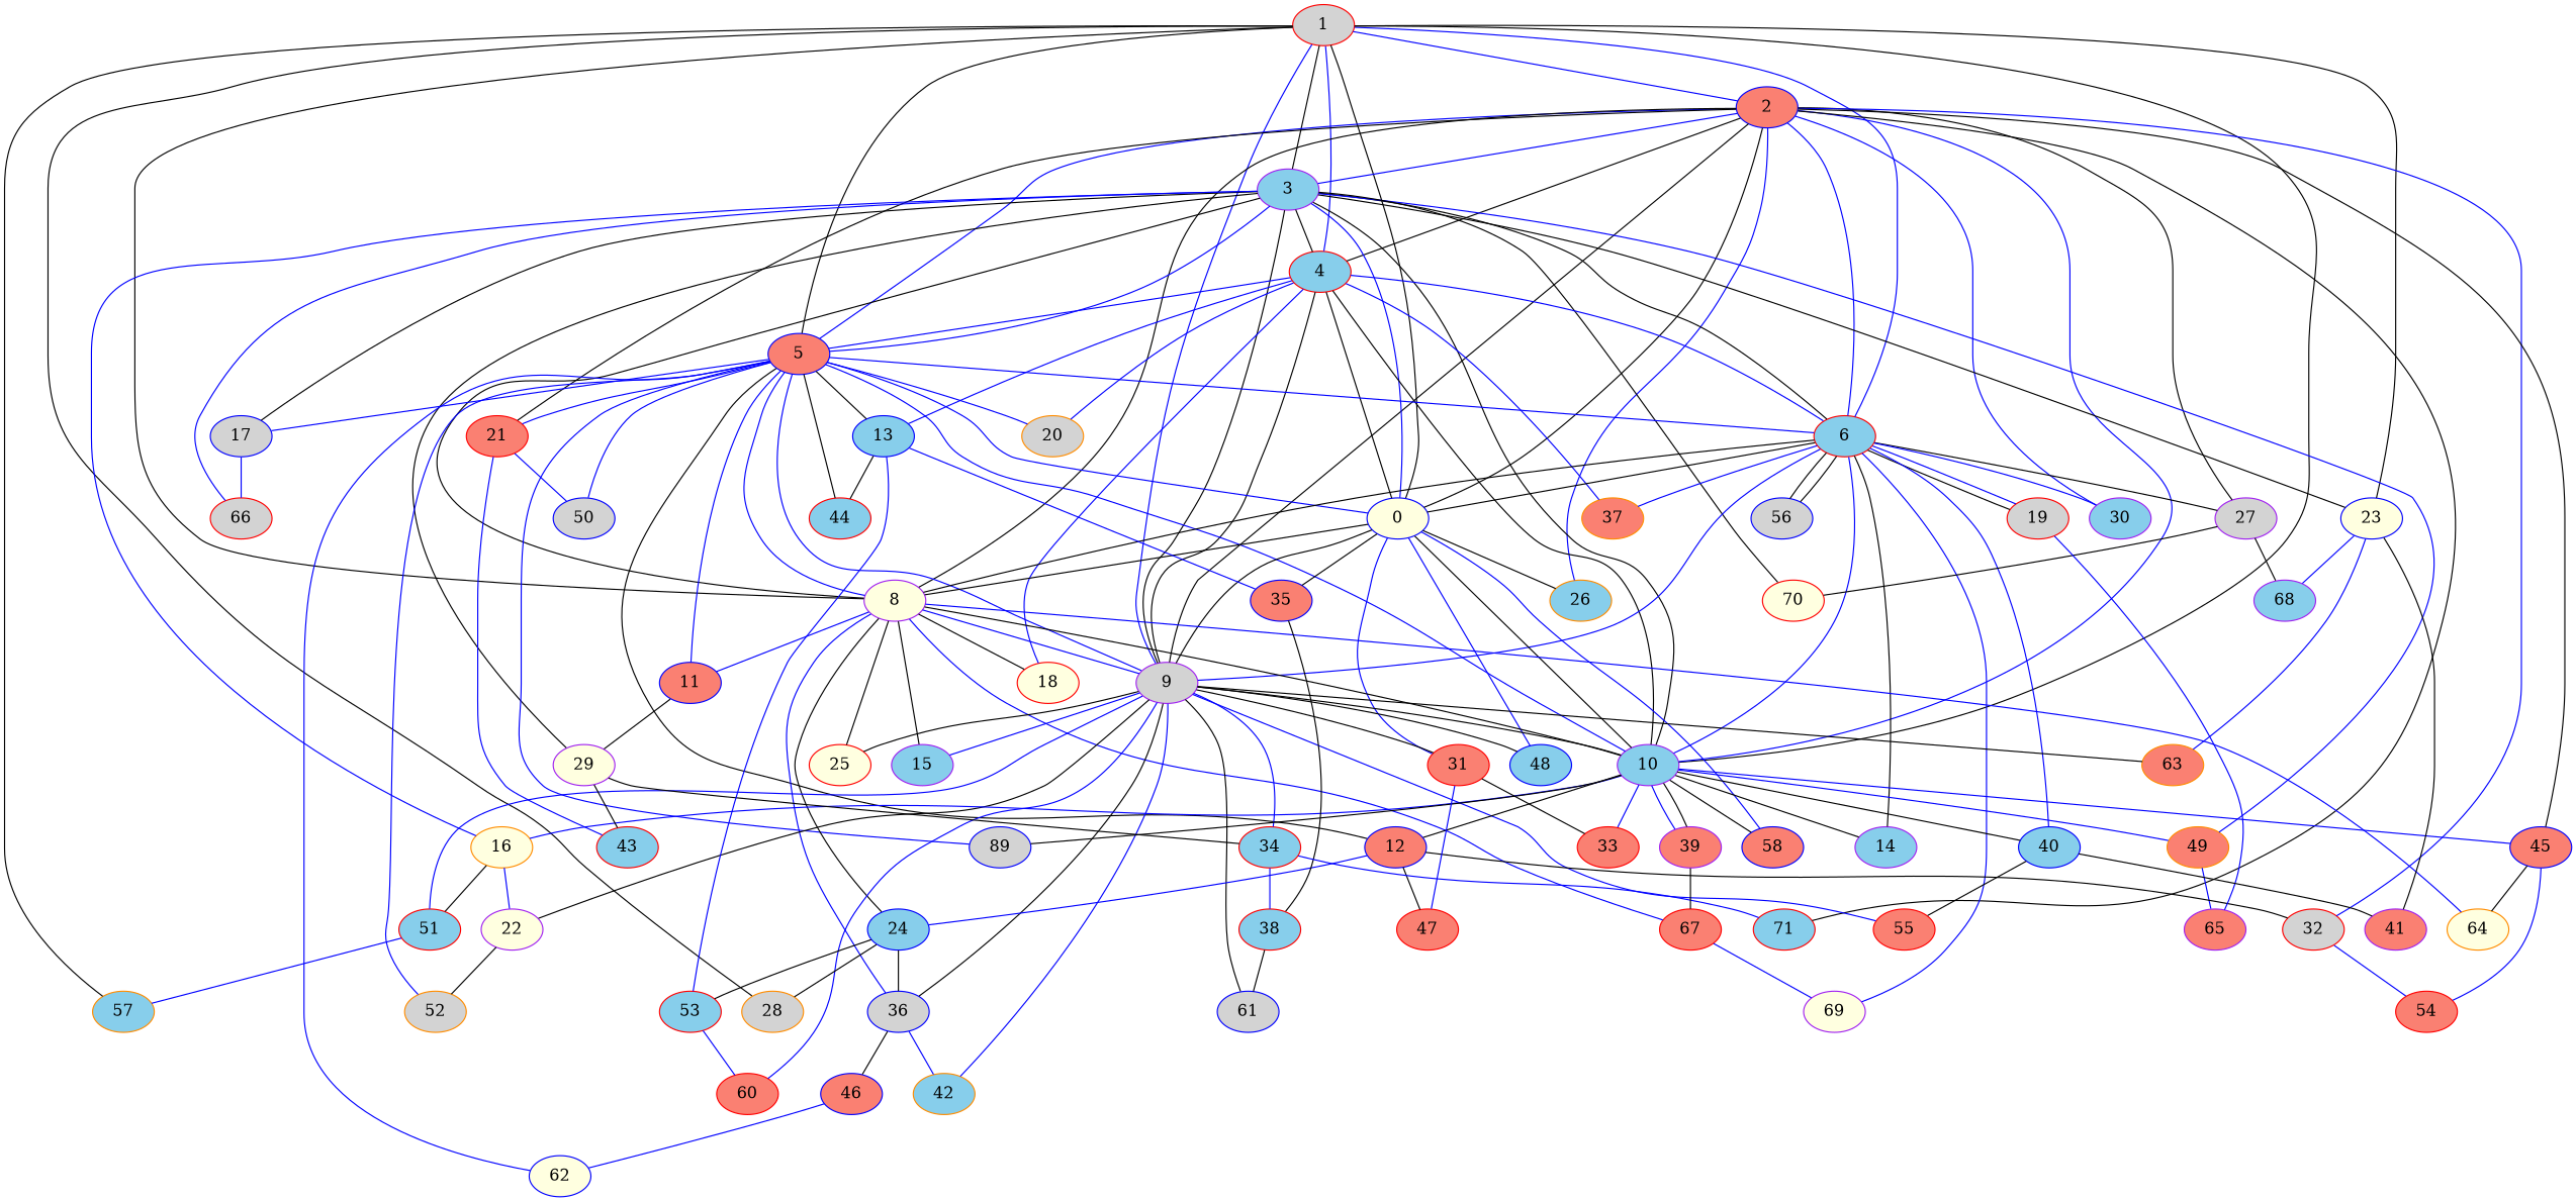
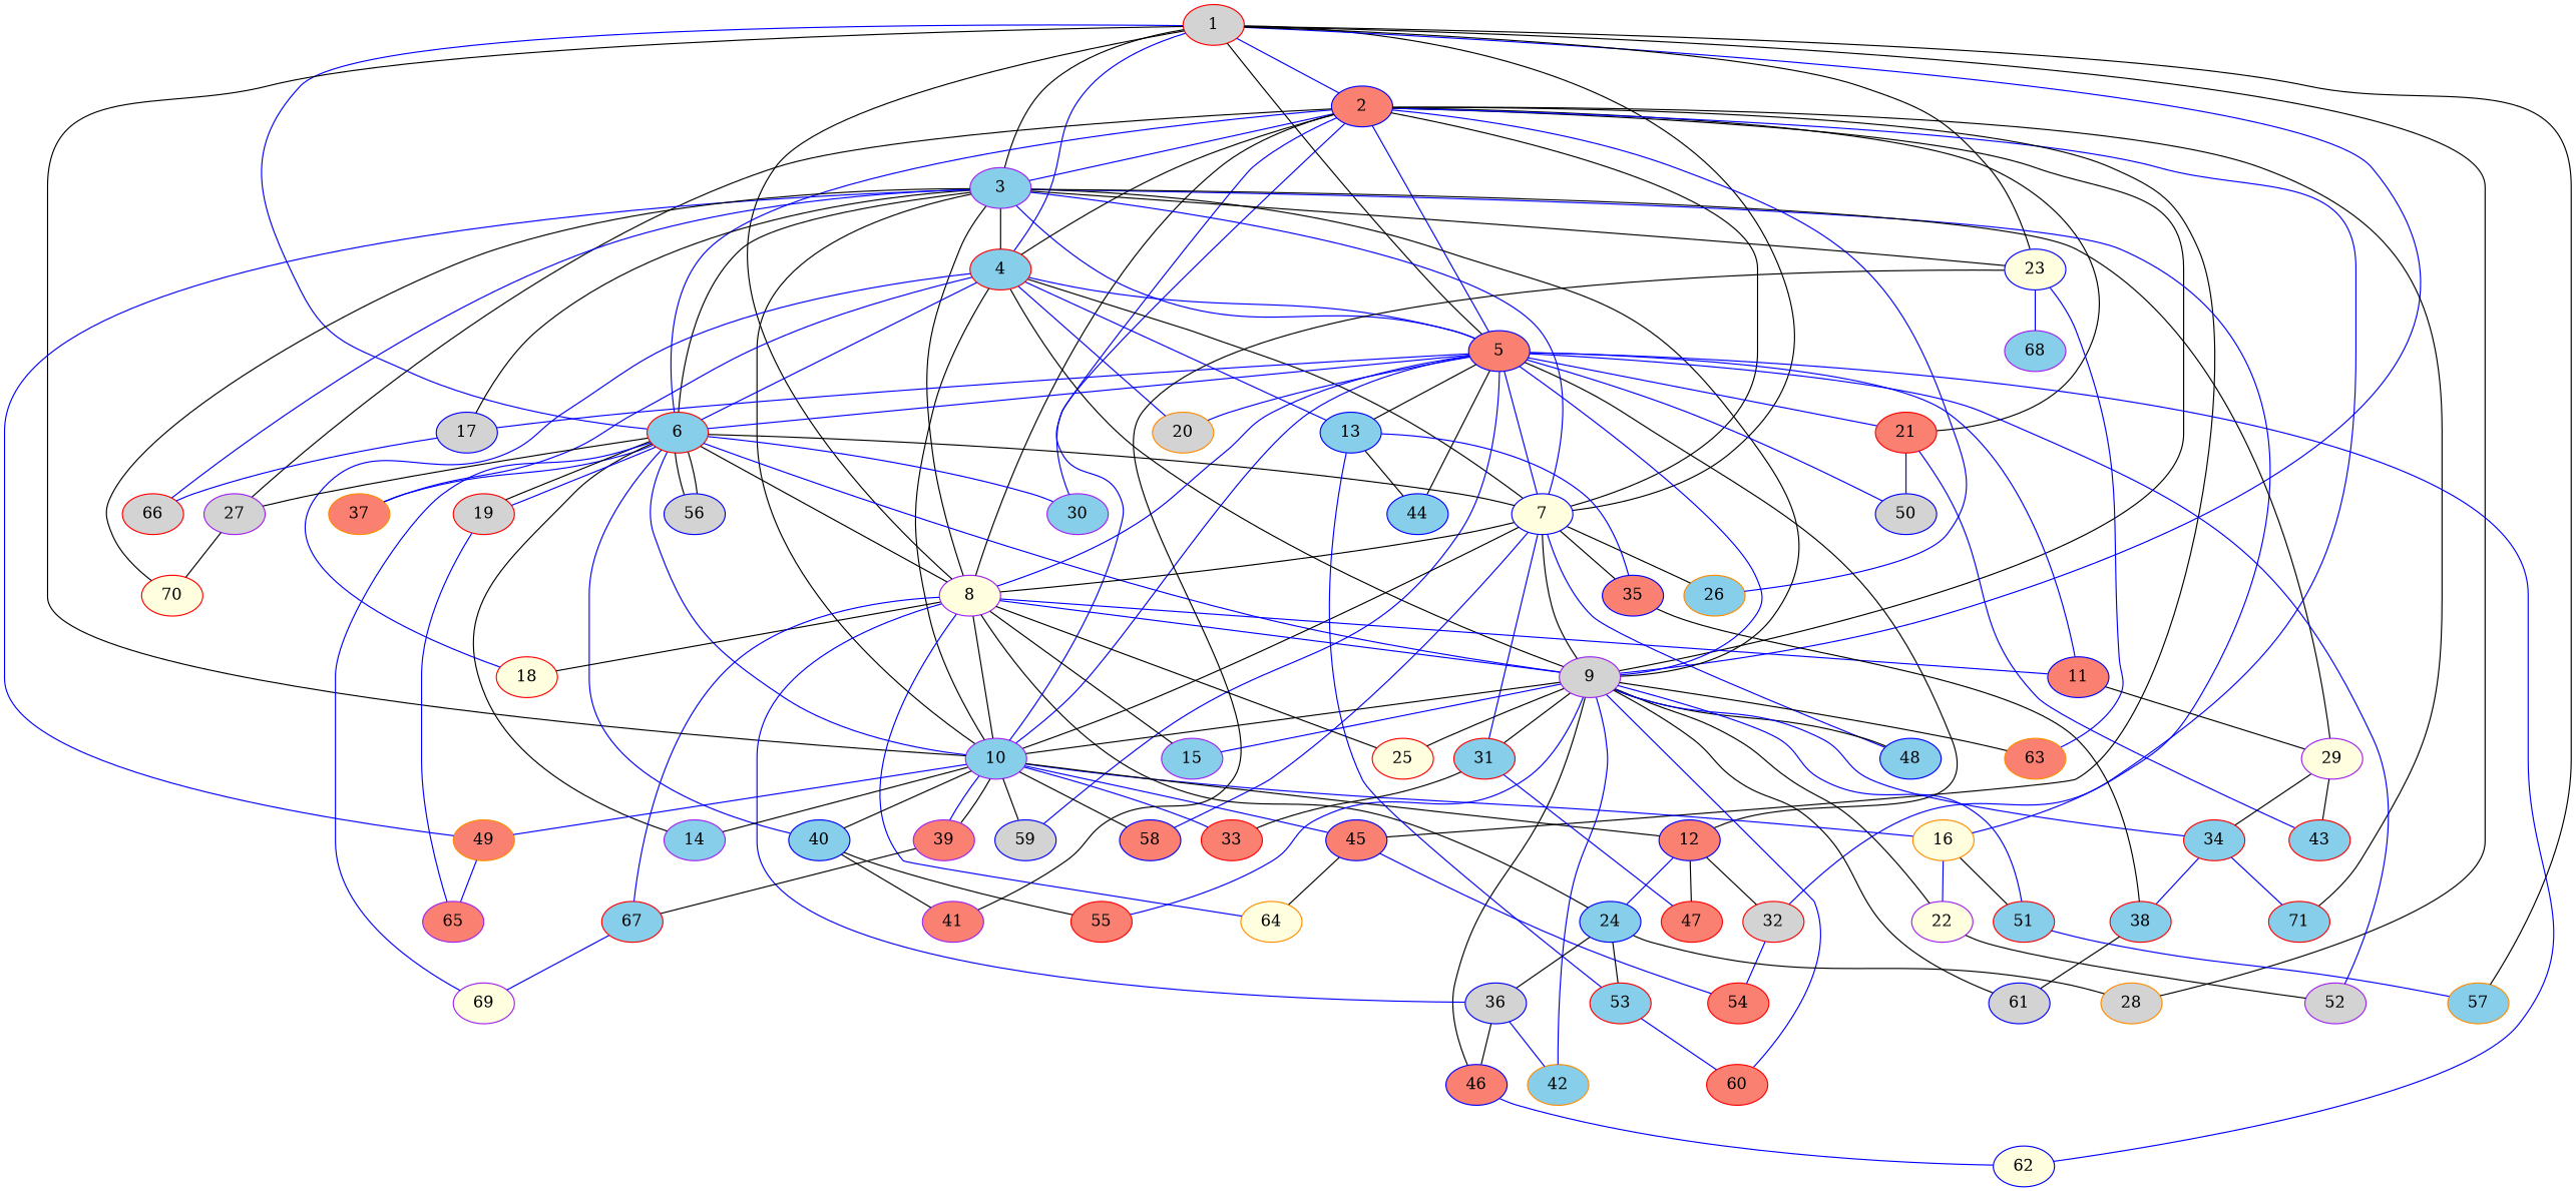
  graph {
    node [color=red fillcolor=skyblue style=filled]
    edge [color=black]
    1 [fillcolor=lightgrey]
    2 [color=blue fillcolor=salmon]
    3 [color=purple]
    4
    5 [color=blue fillcolor=salmon]
    6
-   7 [color=blue fillcolor=lightyellow label=0]
+   7 [color=blue fillcolor=lightyellow]
    8 [color=purple fillcolor=lightyellow]
    9 [color=purple fillcolor=lightgrey]
    10 [color=purple]
    23 [color=blue fillcolor=lightyellow]
    28 [color=darkorange fillcolor=lightgrey]
    57 [color=darkorange]
    21 [fillcolor=salmon]
    26 [color=darkorange]
    27 [color=purple fillcolor=lightgrey]
    30 [color=purple]
    32 [fillcolor=lightgrey]
    45 [color=blue fillcolor=salmon]
    71
    16 [color=darkorange fillcolor=lightyellow]
    17 [color=blue fillcolor=lightgrey]
    29 [color=purple fillcolor=lightyellow]
    49 [color=darkorange fillcolor=salmon]
    66 [fillcolor=lightgrey]
    70 [fillcolor=lightyellow]
    13 [color=blue]
    18 [fillcolor=lightyellow]
    20 [color=darkorange fillcolor=lightgrey]
    37 [color=darkorange fillcolor=salmon]
    11 [color=blue fillcolor=salmon]
    12 [color=blue fillcolor=salmon]
-   44
+   44 [color=blue]
    50 [color=blue fillcolor=lightgrey]
-   52 [color=darkorange fillcolor=lightgrey]
-   59 [color=blue fillcolor=lightgrey label=89]
+   52 [color=purple fillcolor=lightgrey]
+   59 [color=blue fillcolor=lightgrey]
    62 [color=blue fillcolor=lightyellow]
    14 [color=purple]
    19 [fillcolor=lightgrey]
    40 [color=blue]
    56 [color=blue fillcolor=lightgrey]
    69 [color=purple fillcolor=lightyellow]
-   31 [fillcolor=salmon]
+   31
    35 [color=blue fillcolor=salmon]
    48 [color=blue]
    58 [color=blue fillcolor=salmon]
    15 [color=purple]
    24 [color=blue]
    25 [fillcolor=lightyellow]
    36 [color=blue fillcolor=lightgrey]
    64 [color=darkorange fillcolor=lightyellow]
-   67 [fillcolor=salmon]
+   67
    22 [color=purple fillcolor=lightyellow]
    34
    42 [color=darkorange]
    46 [color=blue fillcolor=salmon]
    51
    55 [fillcolor=salmon]
    60 [fillcolor=salmon]
    61 [color=blue fillcolor=lightgrey]
    63 [color=darkorange fillcolor=salmon]
    33 [fillcolor=salmon]
    39 [color=purple fillcolor=salmon]
    41 [color=purple fillcolor=salmon]
    68 [color=purple]
    43
    54 [fillcolor=salmon]
    65 [color=purple fillcolor=salmon]
    53
    47 [fillcolor=salmon]
    38
    1 -- 2 [color=blue]
    1 -- 3
    1 -- 4 [color=blue]
    1 -- 5
    1 -- 6 [color=blue]
    1 -- 7
    1 -- 8
    1 -- 9 [color=blue]
    1 -- 10
    1 -- 23
    1 -- 28
    1 -- 57
    2 -- 3 [color=blue]
    2 -- 4
    2 -- 5 [color=blue]
    2 -- 6 [color=blue]
    2 -- 7
    2 -- 8
    2 -- 9
    2 -- 10 [color=blue]
    2 -- 21
    2 -- 26 [color=blue]
    2 -- 27
    2 -- 30 [color=blue]
    2 -- 32 [color=blue]
    2 -- 45
    2 -- 71
    3 -- 4
    3 -- 5 [color=blue]
    3 -- 6
    3 -- 7 [color=blue]
    3 -- 8
    3 -- 9
    3 -- 10
    3 -- 23
    3 -- 16 [color=blue]
    3 -- 17
    3 -- 29
    3 -- 49 [color=blue]
    3 -- 66 [color=blue]
    3 -- 70
    4 -- 5 [color=blue]
    4 -- 6 [color=blue]
    4 -- 7
    4 -- 9
    4 -- 10
    4 -- 13 [color=blue]
    4 -- 18 [color=blue]
    4 -- 20 [color=blue]
    4 -- 37 [color=blue]
    5 -- 6 [color=blue]
    5 -- 7 [color=blue]
    5 -- 8 [color=blue]
    5 -- 9 [color=blue]
    5 -- 10 [color=blue]
    5 -- 21 [color=blue]
    5 -- 17 [color=blue]
    5 -- 13
    5 -- 20 [color=blue]
    5 -- 11 [color=blue]
    5 -- 12
    5 -- 44
    5 -- 50 [color=blue]
    5 -- 52 [color=blue]
    5 -- 59 [color=blue]
    5 -- 62 [color=blue]
    6 -- 7
    6 -- 8
    6 -- 9 [color=blue]
    6 -- 10 [color=blue]
    6 -- 27
    6 -- 30 [color=blue]
    6 -- 37 [color=blue]
    6 -- 14
    6 -- 19
    6 -- 19 [color=blue]
    6 -- 40 [color=blue]
    6 -- 56
    6 -- 56
    6 -- 69 [color=blue]
    7 -- 8
    7 -- 9
    7 -- 10
    7 -- 26
    7 -- 31 [color=blue]
    7 -- 35
    7 -- 48 [color=blue]
    7 -- 58 [color=blue]
    8 -- 9 [color=blue]
    8 -- 10
    8 -- 18
    8 -- 11 [color=blue]
    8 -- 15
    8 -- 24
    8 -- 25
    8 -- 36 [color=blue]
    8 -- 64 [color=blue]
    8 -- 67 [color=blue]
    9 -- 10
    9 -- 31
    9 -- 48
    9 -- 15 [color=blue]
    9 -- 25
    9 -- 22
    9 -- 34 [color=blue]
    9 -- 42 [color=blue]
-   9 -- 36
+   9 -- 46
    9 -- 51 [color=blue]
    9 -- 55 [color=blue]
    9 -- 60 [color=blue]
    9 -- 61
    9 -- 63
    10 -- 45 [color=blue]
    10 -- 16 [color=blue]
    10 -- 49 [color=blue]
    10 -- 12
    10 -- 59
    10 -- 14
    10 -- 40
    10 -- 58
    10 -- 33 [color=blue]
    10 -- 39 [color=blue]
    10 -- 39
    23 -- 63 [color=blue]
    23 -- 41
    23 -- 68 [color=blue]
    21 -- 50 [color=blue]
    21 -- 43 [color=blue]
    27 -- 70
-   27 -- 68
    32 -- 54 [color=blue]
    45 -- 64
    45 -- 54 [color=blue]
    16 -- 22 [color=blue]
    16 -- 51
    17 -- 66 [color=blue]
    29 -- 34
    29 -- 43
    49 -- 65 [color=blue]
    13 -- 44
    13 -- 35 [color=blue]
    13 -- 53 [color=blue]
    11 -- 29
    12 -- 32
    12 -- 24 [color=blue]
    12 -- 47
    19 -- 65 [color=blue]
    40 -- 55
    40 -- 41
    31 -- 33
    31 -- 47 [color=blue]
    35 -- 38
    24 -- 28
    24 -- 36
    24 -- 53
    36 -- 42 [color=blue]
    36 -- 46
    67 -- 69 [color=blue]
    22 -- 52
    34 -- 71 [color=blue]
    34 -- 38 [color=blue]
    46 -- 62 [color=blue]
    51 -- 57 [color=blue]
    39 -- 67
    53 -- 60 [color=blue]
    38 -- 61
  }
